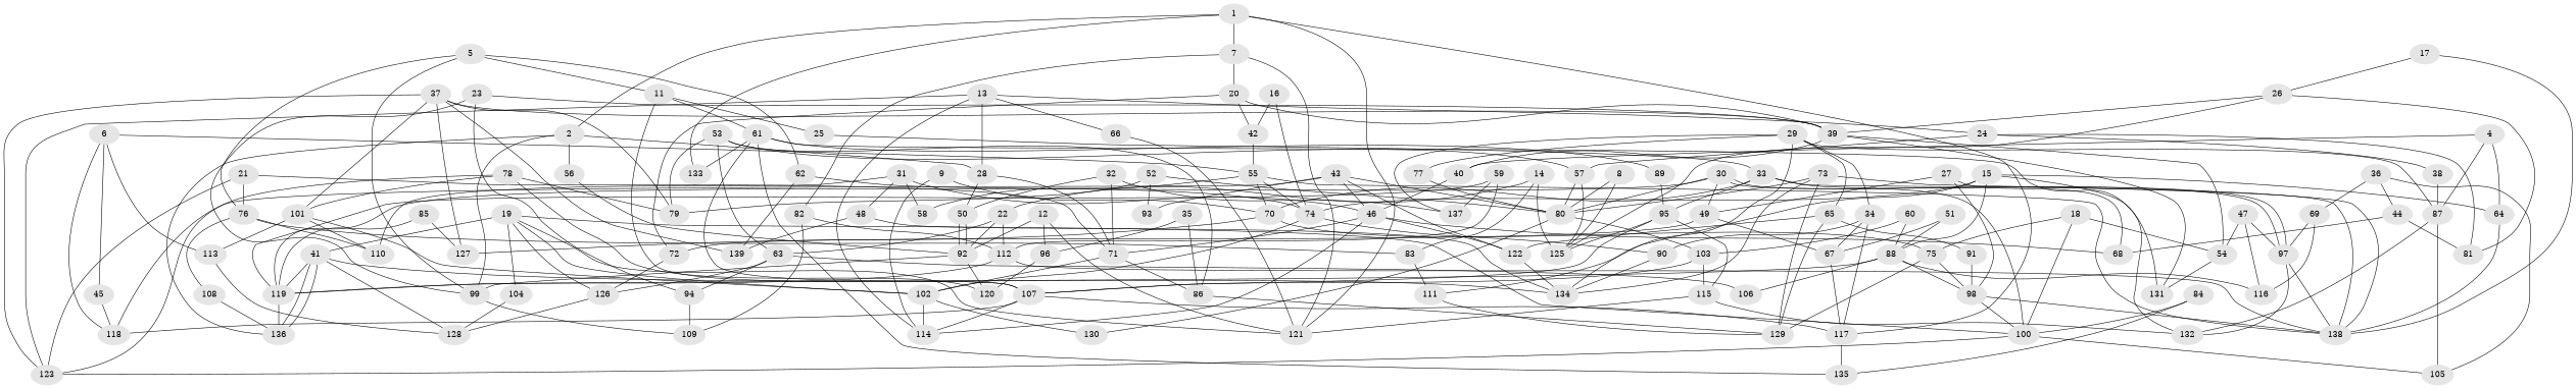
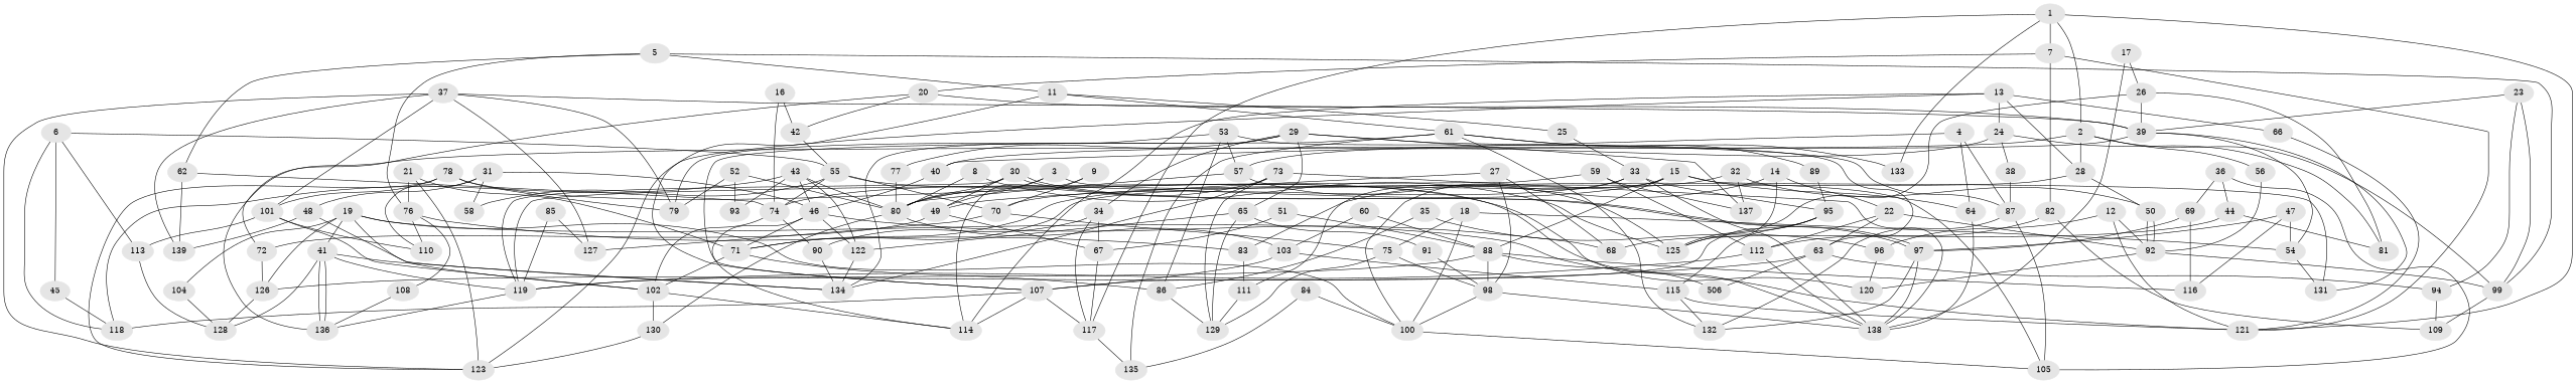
  graph {
    node [color=gray90 style=filled]
    1
    2
    7
    117
    121
    133
    28
    56
    99
    136
    20
    82
    135
    71
    50
    92
    109
+   3
    49
    80
    105
    72
    67
    103
    130
    4
    40
    64
    87
    46
    138
    132
    5
    11
    62
    76
    25
    61
    107
    74
    139
    83
    110
    108
    6
    45
    55
    113
    118
    70
    58
    128
    42
    39
    112
    8
    125
    9
    114
    75
    127
    12
    96
    33
    89
    120
    13
    24
    66
    123
    38
    57
    81
    14
    22
    63
    111
    15
    88
    131
    102
    90
    98
    119
    116
-   106
+   106 [label=506]
    129
    16
    17
    26
    18
    54
    100
    19
    41
    104
    126
    134
    21
    86
    94
    23
    95
    27
    68
    29
    34
    65
    77
    137
    122
    91
    30
    97
    31
    48
    32
    115
    35
    36
    44
    69
    37
    79
    101
    43
    93
    47
    51
    52
    53
    59
    60
    73
    78
    84
    85
    1 -- 2
    1 -- 7
    1 -- 117
    1 -- 121
    1 -- 133
    2 -- 28
    2 -- 56
    2 -- 99
    2 -- 136
    7 -- 121
    7 -- 20
    7 -- 82
    117 -- 135
    28 -- 71
    28 -- 50
    56 -- 92
    99 -- 109
    20 -- 72
    20 -- 42
    20 -- 39
    82 -- 109
    82 -- 112
    71 -- 102
    71 -- 86
    50 -- 92
    50 -- 92
    92 -- 99
    92 -- 120
+   3 -- 49
+   3 -- 80
+   3 -- 105
    49 -- 72
    49 -- 67
    80 -- 103
    80 -- 130
    72 -- 126
    67 -- 117
    103 -- 107
    103 -- 115
    4 -- 40
    4 -- 64
    4 -- 87
    40 -- 46
    64 -- 138
    87 -- 105
    87 -- 132
    46 -- 71
    46 -- 114
    46 -- 68
    46 -- 122
    5 -- 99
    5 -- 11
    5 -- 62
    5 -- 76
    11 -- 25
    11 -- 61
    11 -- 107
    62 -- 74
    62 -- 139
    76 -- 83
    76 -- 110
    76 -- 108
    25 -- 33
    61 -- 133
    61 -- 135
    61 -- 132
    61 -- 107
    61 -- 89
    107 -- 117
    107 -- 118
    107 -- 114
    74 -- 102
    74 -- 90
    83 -- 111
    108 -- 136
    6 -- 45
    6 -- 55
    6 -- 113
    6 -- 118
    45 -- 118
    55 -- 138
    55 -- 74
    55 -- 70
    55 -- 58
    113 -- 128
    70 -- 75
    70 -- 127
    42 -- 55
    39 -- 40
    39 -- 131
    39 -- 54
    112 -- 138
    112 -- 119
    8 -- 80
    8 -- 125
    9 -- 70
    9 -- 114
    75 -- 98
    75 -- 129
    12 -- 121
    12 -- 92
    12 -- 96
    96 -- 120
    33 -- 138
    33 -- 70
    33 -- 100
    33 -- 95
    89 -- 95
    13 -- 28
    13 -- 114
    13 -- 24
    13 -- 66
    13 -- 123
    24 -- 38
    24 -- 57
    24 -- 81
    66 -- 121
    38 -- 87
    57 -- 80
    57 -- 125
    14 -- 83
    14 -- 125
    14 -- 22
    22 -- 92
    22 -- 112
    22 -- 63
    63 -- 106
    63 -- 126
    63 -- 94
    111 -- 129
    15 -- 64
    15 -- 74
    15 -- 111
    15 -- 88
    15 -- 131
    88 -- 98
    88 -- 119
    88 -- 116
    88 -- 106
    102 -- 130
    102 -- 114
    90 -- 134
    98 -- 138
    98 -- 100
    119 -- 136
    16 -- 74
    16 -- 42
    17 -- 138
    17 -- 26
    26 -- 39
    26 -- 125
    26 -- 81
    18 -- 75
    18 -- 54
    18 -- 100
    54 -- 131
    100 -- 105
-   100 -- 123
+   130 -- 123
    19 -- 121
    19 -- 102
    19 -- 100
    19 -- 41
    19 -- 104
    19 -- 126
    41 -- 136
    41 -- 136
    41 -- 128
    41 -- 119
    41 -- 134
    104 -- 128
    126 -- 128
    21 -- 71
    21 -- 76
    21 -- 123
    86 -- 129
    94 -- 109
    23 -- 99
    23 -- 39
    23 -- 94
    95 -- 107
    95 -- 125
    95 -- 115
    27 -- 49
    27 -- 98
    27 -- 68
    29 -- 87
    29 -- 134
    29 -- 34
    29 -- 65
    29 -- 77
    29 -- 137
    34 -- 117
    34 -- 67
    34 -- 90
    65 -- 129
    65 -- 122
    65 -- 91
    77 -- 80
    122 -- 134
    91 -- 98
    30 -- 49
    30 -- 80
    30 -- 119
    30 -- 97
    30 -- 97
    97 -- 138
    97 -- 132
    31 -- 46
    31 -- 110
    31 -- 58
    31 -- 48
    48 -- 139
    48 -- 134
    32 -- 71
    32 -- 50
    32 -- 137
    115 -- 121
    115 -- 132
    35 -- 96
    35 -- 86
    36 -- 105
    36 -- 44
    36 -- 69
    44 -- 81
    44 -- 68
    69 -- 116
    69 -- 97
    37 -- 139
    37 -- 39
    37 -- 127
    37 -- 123
    37 -- 79
    37 -- 101
    101 -- 110
    101 -- 113
    101 -- 102
    43 -- 80
    43 -- 46
    43 -- 118
    43 -- 122
    43 -- 93
    47 -- 116
    47 -- 54
    47 -- 97
    51 -- 67
    51 -- 88
    52 -- 80
    52 -- 79
    52 -- 93
    53 -- 57
    53 -- 63
    53 -- 86
    53 -- 79
    59 -- 112
    59 -- 119
    59 -- 137
    60 -- 103
    60 -- 88
    73 -- 80
    73 -- 138
    73 -- 129
    73 -- 134
    78 -- 120
    78 -- 123
    78 -- 79
    78 -- 101
    84 -- 135
    84 -- 100
    85 -- 127
    85 -- 119
  }
